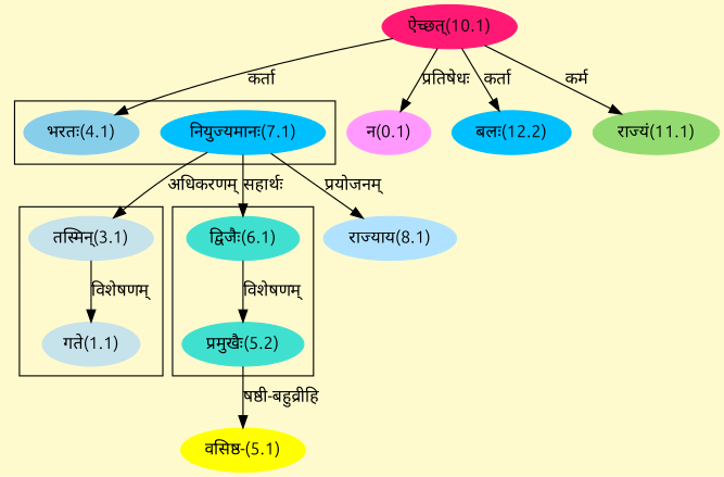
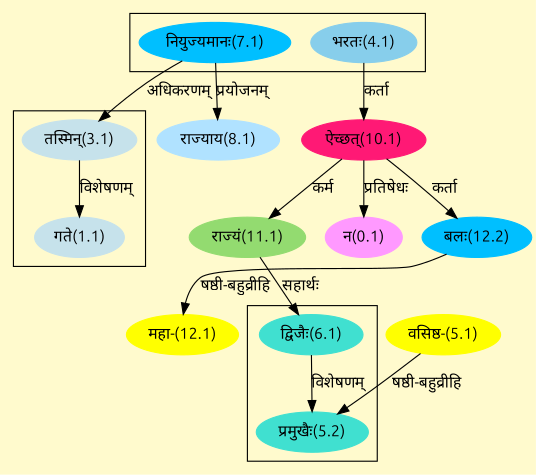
  digraph {
    bgcolor=lemonchiffon1
    compound=true
    fontname=Ubuntu
    rankdir=BT
    node [color="#C6E2EB" fontname=Ubuntu style=filled]
    edge [dir=back fontname=Ubuntu]
    n1 [label="गते(1.1)"]
    n2 [label="तस्मिन्(3.1)"]
    n3 [color="#40E0D0" label="प्रमुखैः(5.2)"]
    n4 [color="#40E0D0" label="द्विजैः(6.1)"]
    n5 [color="#00BFFF" label="नियुज्यमानः(7.1)"]
    n6 [color="#87CEEB" label="भरतः(4.1)"]
    n7 [color="#FF1975" label="ऐच्छत्(10.1)"]
    n8 [color="#FFFF00" label="वसिष्ठ-(5.1)"]
    n9 [color="#B0E2FF" label="राज्याय(8.1)"]
    n10 [color="#FF99FF" label="न(0.1)"]
    n11 [color="#00BFFF" label="बलः(12.2)"]
    n12 [color="#93DB70" label="राज्यं(11.1)"]
+   n13 [color="#FFFF00" label="महा-(12.1)"]
    subgraph cluster_1 {
      n1
      n2
    }
    subgraph cluster_2 {
      n3
      n4
    }
    subgraph cluster_3 {
      n5
      n6
    }
    n1 -> n2 [label="विशेषणम्"]
    n2 -> n5 [label="अधिकरणम्"]
    n3 -> n4 [label="विशेषणम्"]
-   n4 -> n5 [label="सहार्थः"]
-   n6 -> n7 [label="कर्ता"]
-   n8 -> n3 [label="षष्ठी-बहुव्रीहि"]
+   n4 -> n12 [label="सहार्थः"]
+   n7 -> n6 [label="कर्ता"]
+   n3 -> n8 [label="षष्ठी-बहुव्रीहि"]
    n9 -> n5 [label="प्रयोजनम्"]
    n10 -> n7 [label="प्रतिषेधः"]
    n11 -> n7 [label="कर्ता"]
    n12 -> n7 [label="कर्म"]
+   n13 -> n11 [label="षष्ठी-बहुव्रीहि"]
  }
